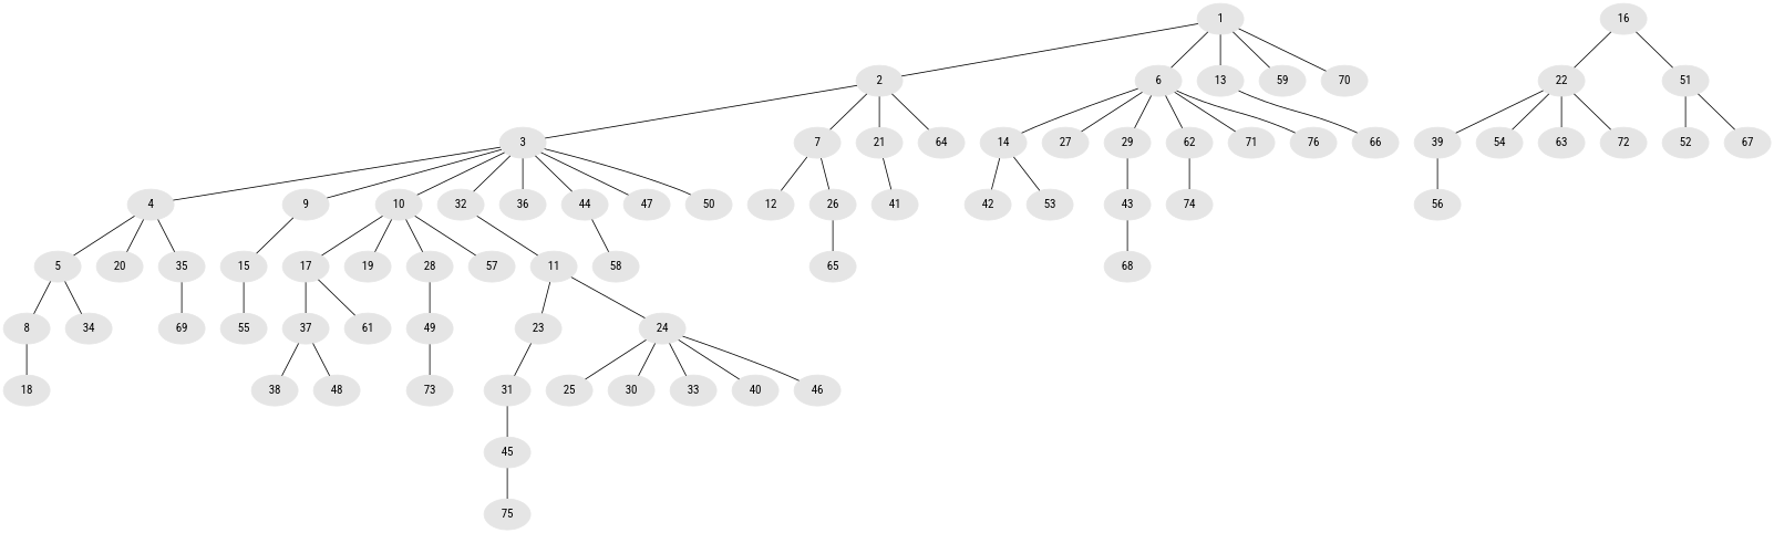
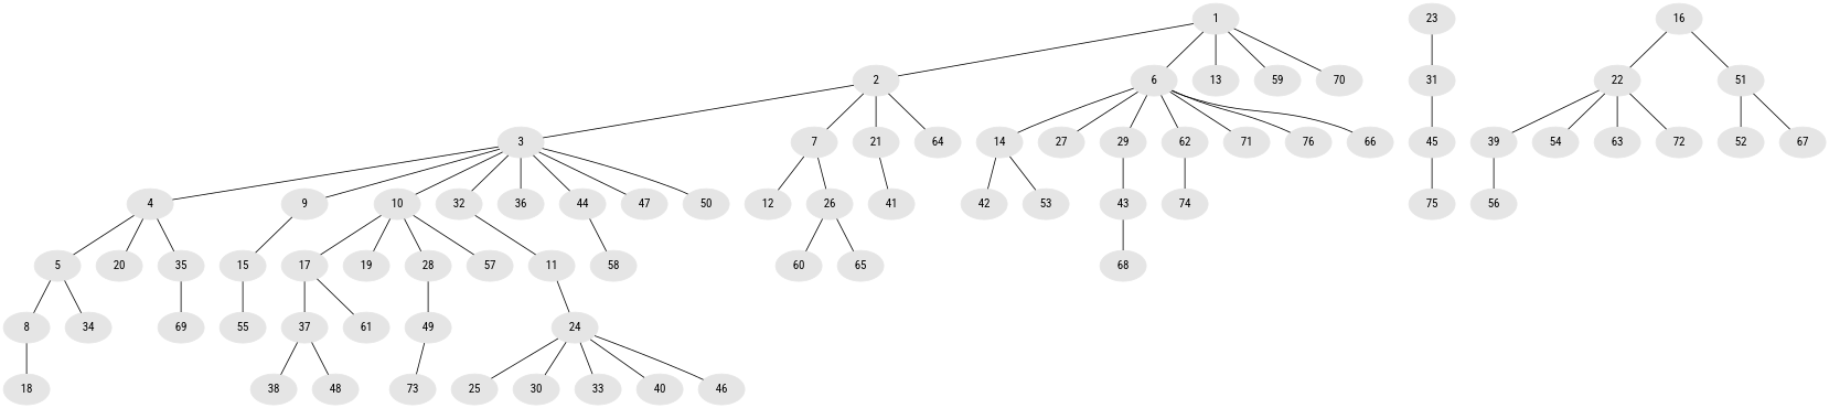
  graph {
    fontname="Roboto Condensed"
    node [color=gray90 fontname="Roboto Condensed" style=filled]
    edge [fontname="Roboto Condensed"]
    1
    2
    6
    13
    59
    70
    3
    7
    21
    64
    14
    27
    29
    62
    71
    76
    66
    4
    9
    10
    32
    36
    44
    47
    50
    12
    26
    41
    5
    20
    35
    15
    17
    19
    28
    57
    11
    58
    8
    34
    69
    18
    42
    53
    43
    74
+   60
    65
    55
    23
    24
    37
    61
    49
    31
    25
    30
    33
    40
    46
    16
    22
    51
    39
    54
    63
    72
    52
    67
    38
    48
    56
    45
    73
    68
    75
    1 -- 2
    1 -- 6
    1 -- 13
    1 -- 59
    1 -- 70
    2 -- 3
    2 -- 7
    2 -- 21
    2 -- 64
    6 -- 14
    6 -- 27
    6 -- 29
    6 -- 62
    6 -- 71
    6 -- 76
-   13 -- 66
+   6 -- 66
    3 -- 4
    3 -- 9
    3 -- 10
    3 -- 32
    3 -- 36
    3 -- 44
    3 -- 47
    3 -- 50
    7 -- 12
    7 -- 26
    21 -- 41
    14 -- 42
    14 -- 53
    29 -- 43
    62 -- 74
    4 -- 5
    4 -- 20
    4 -- 35
    9 -- 15
    10 -- 17
    10 -- 19
    10 -- 28
    10 -- 57
    32 -- 11
    44 -- 58
+   26 -- 60
    26 -- 65
    5 -- 8
    5 -- 34
    35 -- 69
    15 -- 55
    17 -- 37
    17 -- 61
    28 -- 49
-   11 -- 23
    11 -- 24
    8 -- 18
    43 -- 68
    23 -- 31
    24 -- 25
    24 -- 30
    24 -- 33
    24 -- 40
    24 -- 46
    37 -- 38
    37 -- 48
    49 -- 73
    31 -- 45
    16 -- 22
    16 -- 51
    22 -- 39
    22 -- 54
    22 -- 63
    22 -- 72
    51 -- 52
    51 -- 67
    39 -- 56
    45 -- 75
  }
